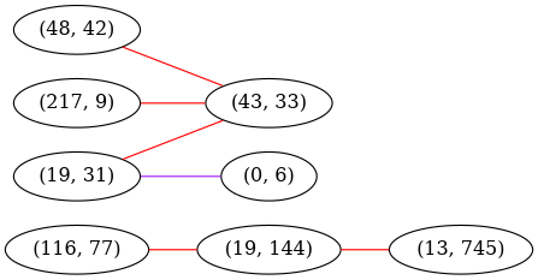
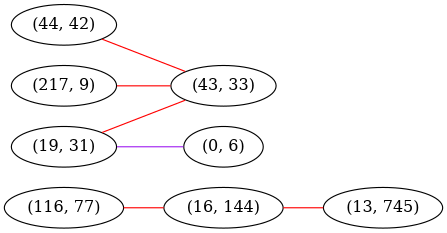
  graph {
    rankdir=LR
    edge [color=red weight=1]
    "(116, 77)"
-   "(16, 144)" [label="(19, 144)"]
+   "(16, 144)"
    n3 [label="(13, 745)"]
-   "(48, 42)"
+   "(48, 42)" [label="(44, 42)"]
    "(43, 33)"
    n6 [label="(0, 6)"]
    "(19, 31)"
    "(217, 9)"
    "(116, 77)" -- "(16, 144)"
    "(16, 144)" -- n3
    "(48, 42)" -- "(43, 33)"
    "(19, 31)" -- "(43, 33)"
    "(19, 31)" -- n6 [color=purple weight=4]
    "(217, 9)" -- "(43, 33)"
  }
